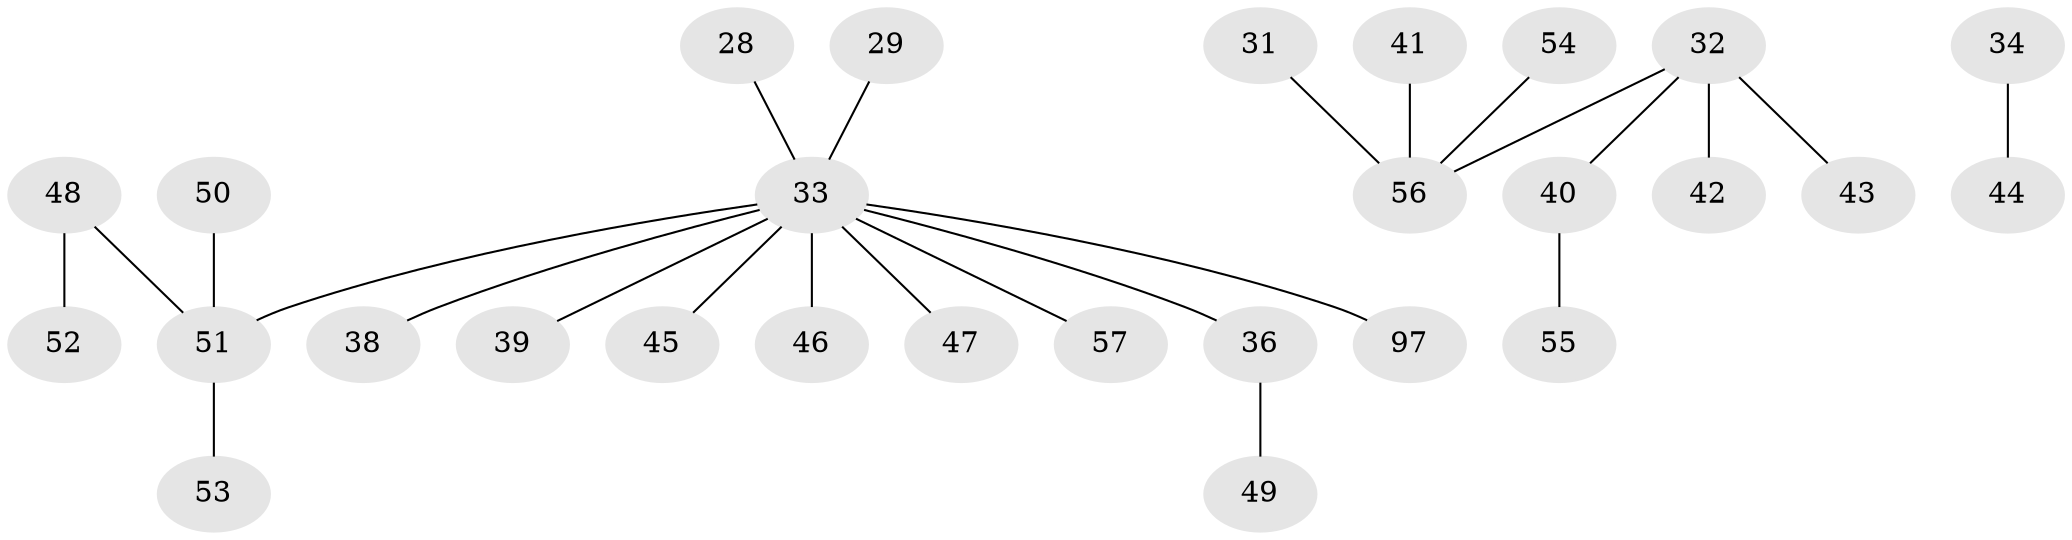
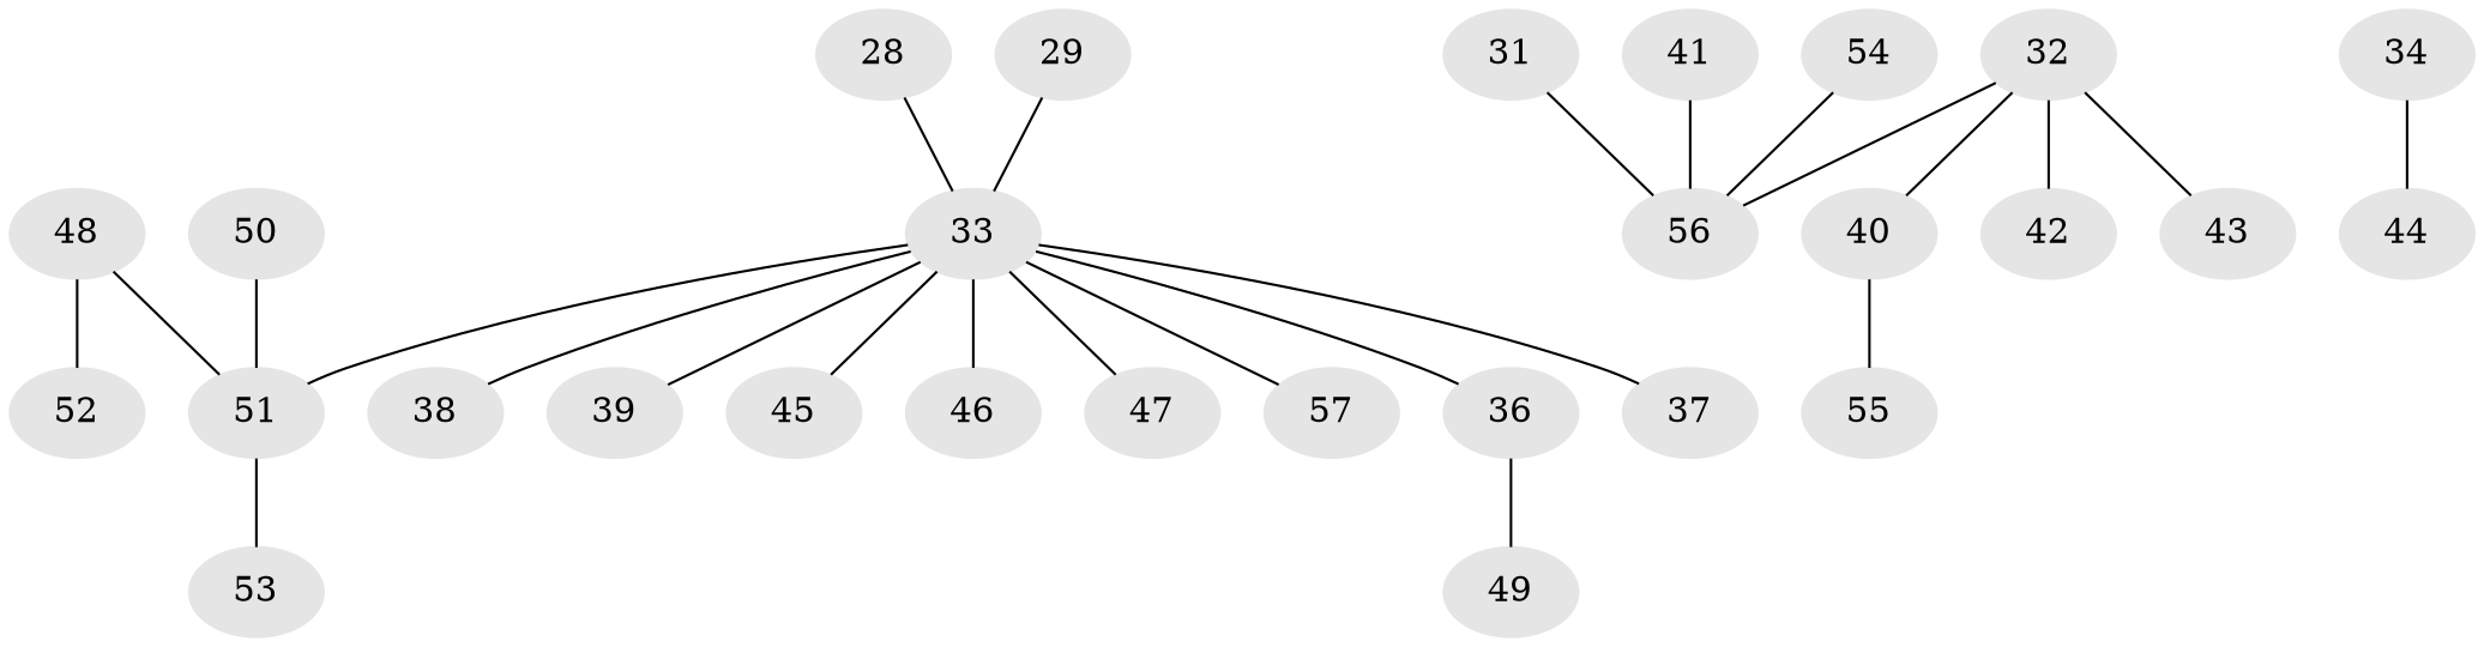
  graph {
    fontname="DejaVu Serif"
    node [color=gray90 fontname="DejaVu Serif" style=filled]
    edge [fontname="DejaVu Serif"]
    33 [super="+2+1+3+4+10+15+7+6+9+12+13+14+16+17+19"]
    36
-   37 [label=97]
+   37
    38
    39
    45
    46
    47
    51 [super="+20+21+22+35"]
    57
    28
    29
    56 [super="+11+27"]
    31
    32 [super="+26+25+30"]
    40
    42
    43
    55
    34
    44
    49
    53
    41
    48 [super="+24"]
    52
    50
    54
    33 -- 36
    33 -- 37
    33 -- 38
    33 -- 39
    33 -- 45
    33 -- 46
    33 -- 47
    33 -- 51
    33 -- 57
    36 -- 49
    51 -- 53
    28 -- 33
    29 -- 33
    31 -- 56
    32 -- 56
    32 -- 40
    32 -- 42
    32 -- 43
    40 -- 55
    34 -- 44
    41 -- 56
    48 -- 51
    48 -- 52
    50 -- 51
    54 -- 56
  }
